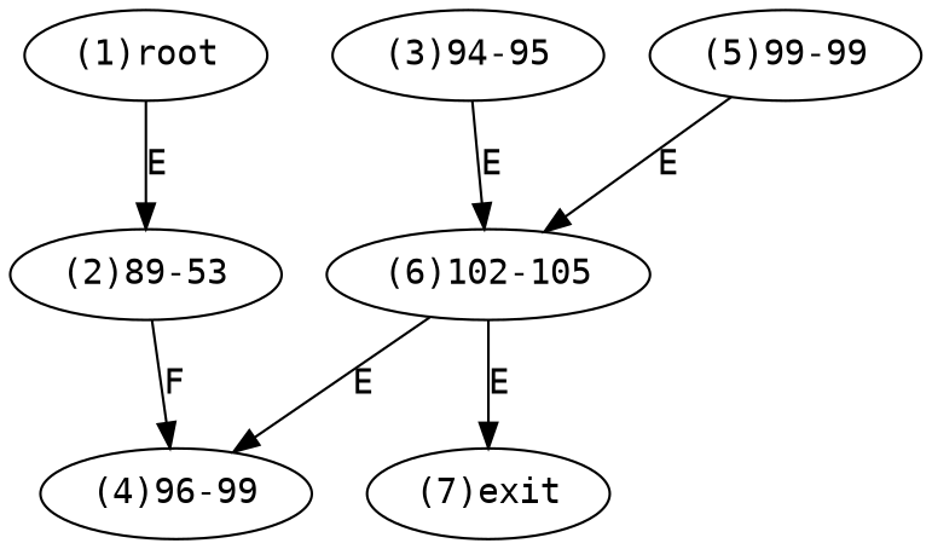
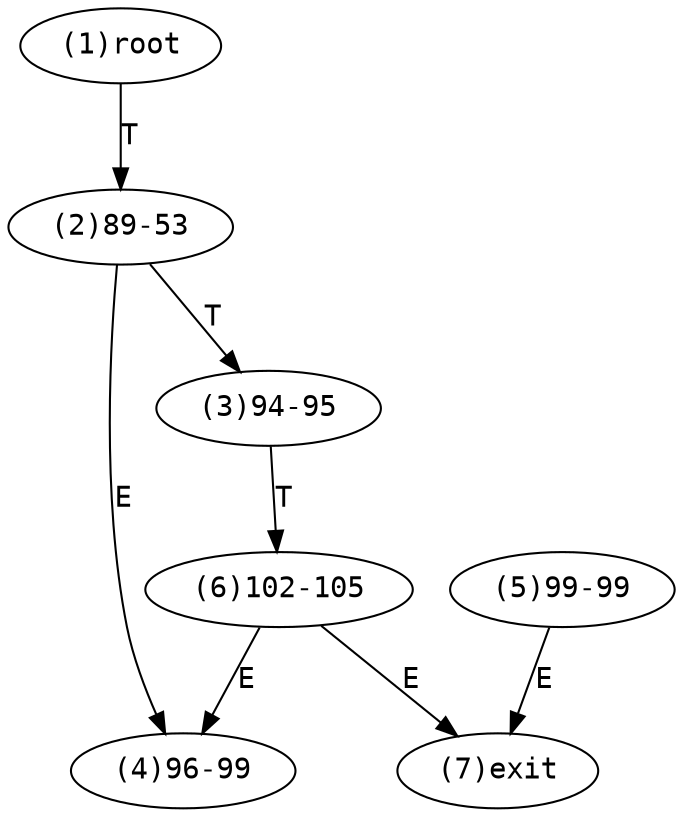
  digraph {
    fontname="DejaVu Sans Mono"
    node [fontname="DejaVu Sans Mono"]
    edge [fontname="DejaVu Sans Mono"]
    n1 [label="(1)root"]
    n2 [label="(2)89-53"]
    n3 [label="(3)94-95"]
    n4 [label="(4)96-99"]
    n5 [label="(6)102-105"]
    n6 [label="(7)exit"]
    n7 [label="(5)99-99"]
-   n1 -> n2 [label=E]
-   n2 -> n4 [label=F]
-   n3 -> n5 [label=E]
+   n1 -> n2 [label=T]
+   n2 -> n3 [label=T]
+   n2 -> n4 [label=E]
+   n3 -> n5 [label=T]
    n5 -> n4 [label=E]
    n5 -> n6 [label=E]
-   n7 -> n5 [label=E]
+   n7 -> n6 [label=E]
  }
